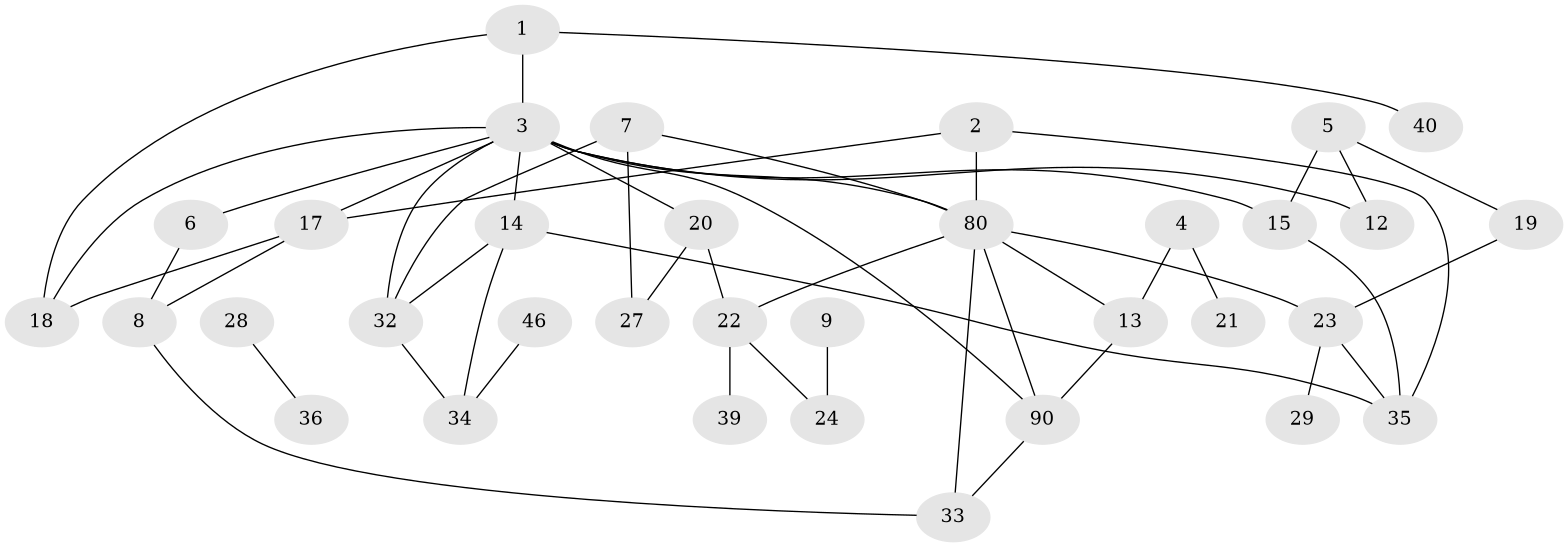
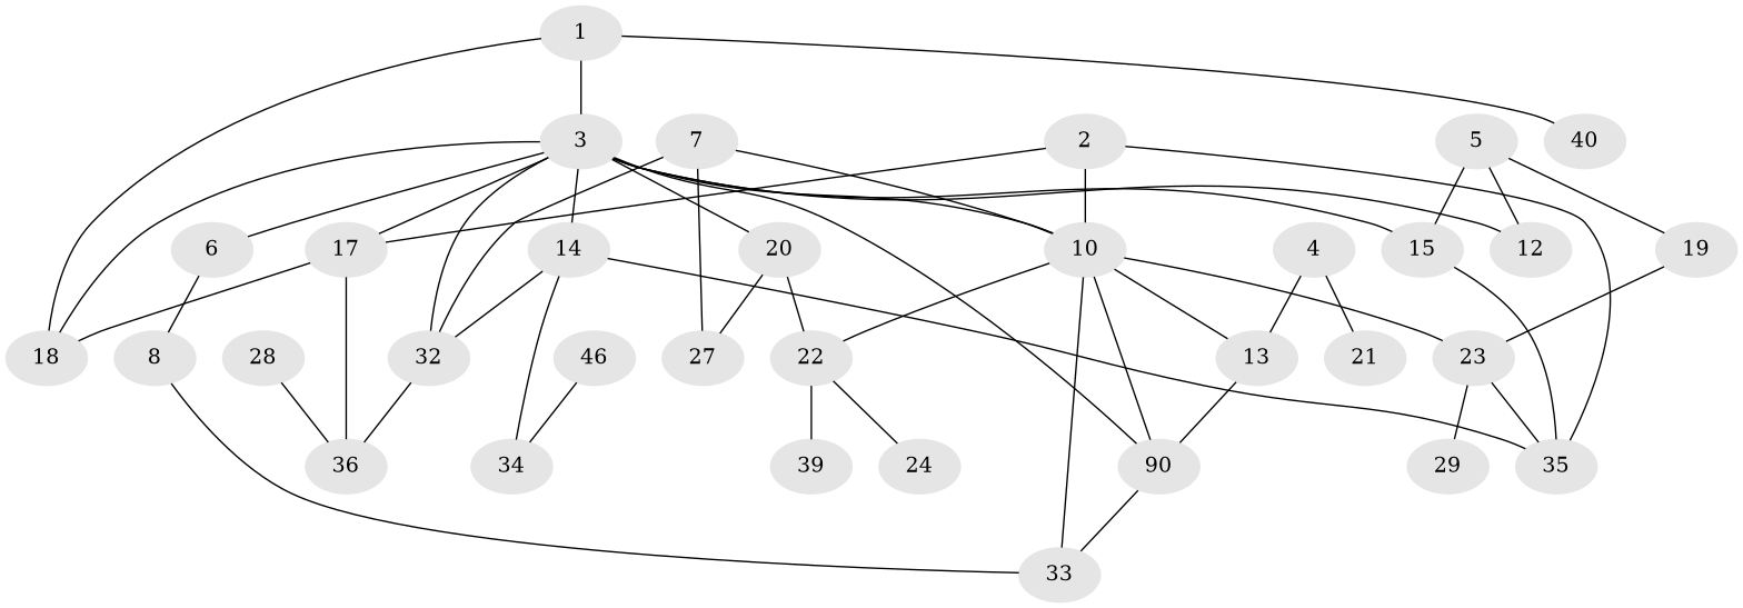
  graph {
    node [color=gray90 style=filled]
    edge [weight=1.0]
    1
    3
    18
    40
-   10 [label=80]
+   10
    17
    32
    6
    12
    14
    15
    20
    n13 [label=90]
    2
    35
    13
    33
    22
    23
    36
    34
    8
    27
    4
    21
    5
    19
    7
-   9
    24
    39
    29
    n33 [label=46]
    28
    1 -- 3
    1 -- 18
    1 -- 40
    3 -- 18
    3 -- 10
    3 -- 17
    3 -- 32
    3 -- 6
    3 -- 12
    3 -- 14
    3 -- 15
    3 -- 20
    3 -- n13
    10 -- n13
    10 -- 13
    10 -- 33
    10 -- 22
    10 -- 23
    17 -- 18
-   17 -- 8
-   32 -- 34
+   17 -- 36
+   32 -- 36
    6 -- 8
    14 -- 32 [weight=2.0]
    14 -- 35
    14 -- 34
    15 -- 35 [weight=2.0]
    20 -- 22
    20 -- 27
    n13 -- 33
    2 -- 10
    2 -- 17
    2 -- 35
    13 -- n13
    22 -- 24
    22 -- 39
    23 -- 35
    23 -- 29
    8 -- 33
    4 -- 13
    4 -- 21 [weight=2.0]
    5 -- 12
    5 -- 15
    5 -- 19
    19 -- 23
    7 -- 10
    7 -- 32
    7 -- 27
-   9 -- 24
    n33 -- 34
    28 -- 36
  }
